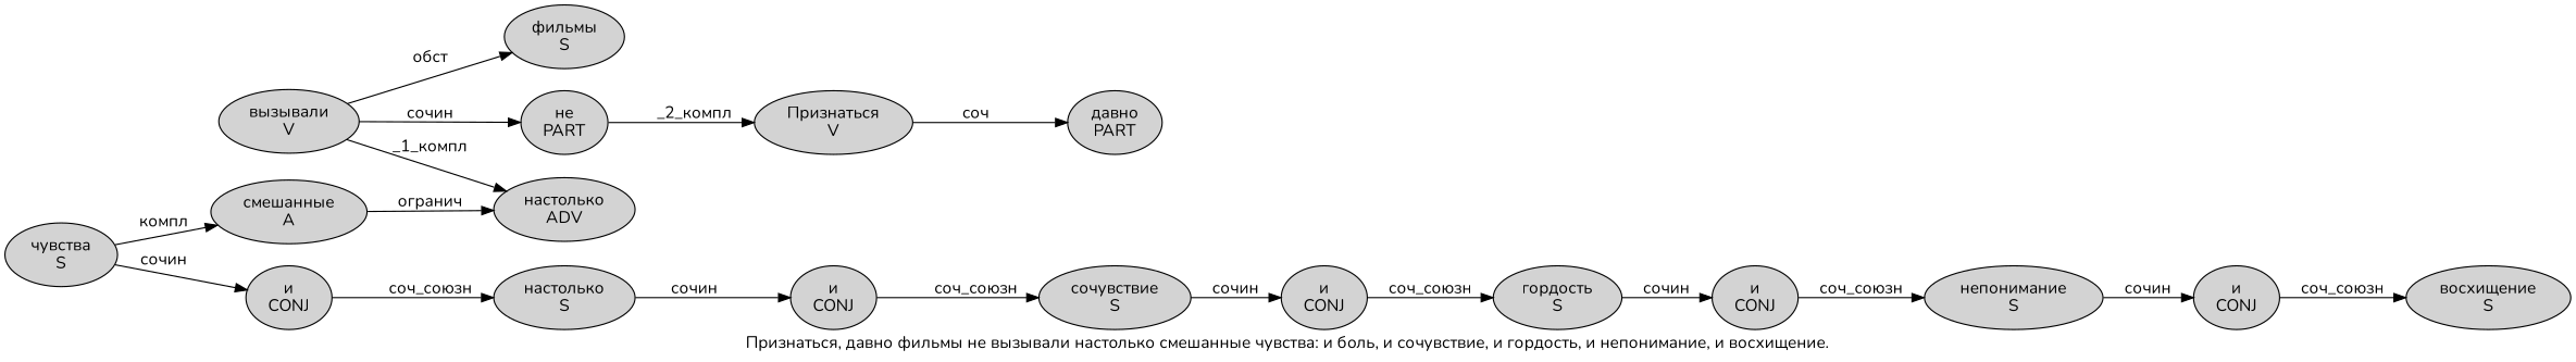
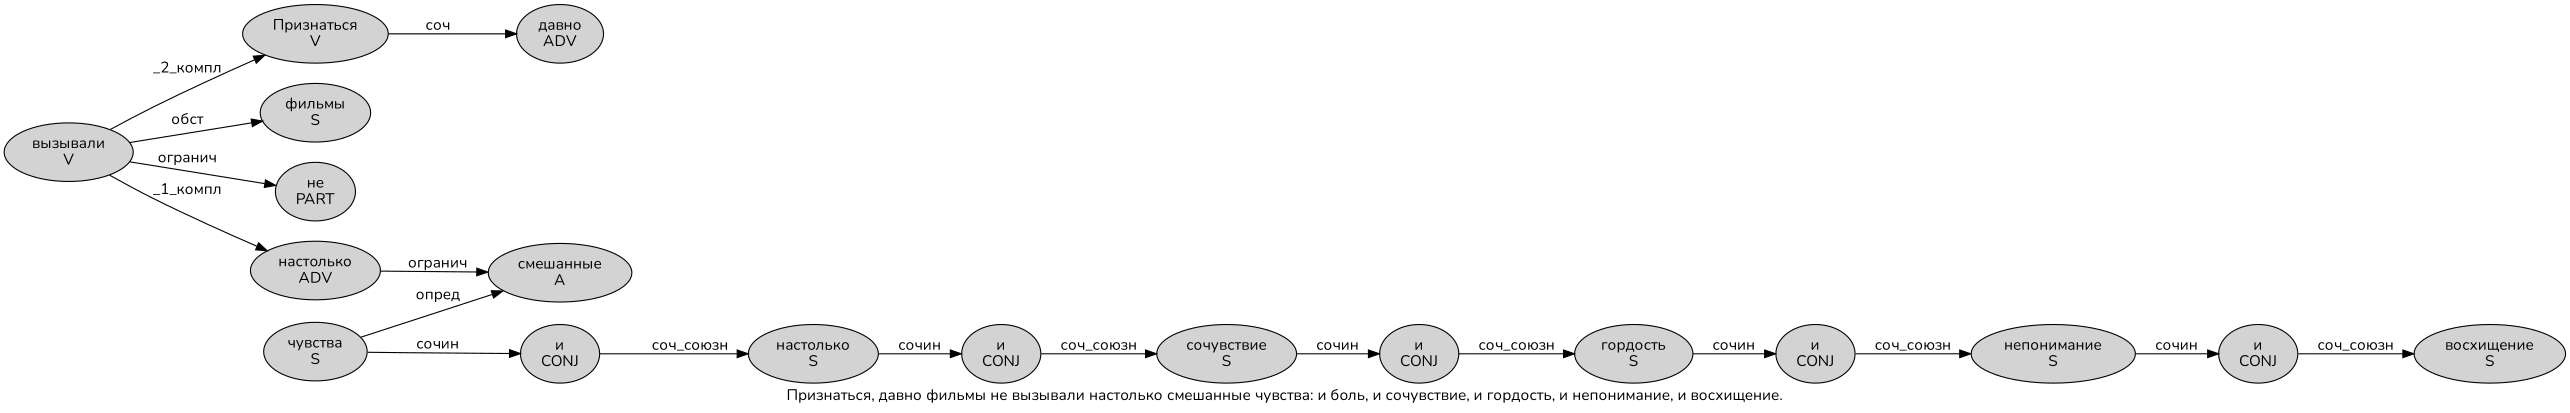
  digraph {
    fontname=Nunito
    label="Признаться, давно фильмы не вызывали настолько смешанные чувства: и боль, и сочувствие, и гордость, и непонимание, и восхищение."
    rankdir=LR
    node [fillcolor=lightgray fontname=Nunito penwidth=1 shape=ellipse style=filled]
    edge [fontname=Nunito]
    n1 [label="Признаться\nV"]
-   n2 [label="давно\nPART"]
+   n2 [label="давно\nADV"]
    n3 [label="фильмы\nS"]
    n4 [label="не\nPART"]
    n5 [label="вызывали\nV"]
    n6 [label="настолько\nADV"]
    n7 [label="чувства\nS"]
    n8 [label="смешанные\nA"]
    n9 [label="и\nCONJ"]
    n10 [label="настолько\nS"]
    n11 [label="и\nCONJ"]
    n12 [label="сочувствие\nS"]
    n13 [label="и\nCONJ"]
    n14 [label="гордость\nS"]
    n15 [label="и\nCONJ"]
    n16 [label="непонимание\nS"]
    n17 [label="и\nCONJ"]
    n18 [label="восхищение\nS"]
    n1 -> n2 [label="соч"]
-   n4 -> n1 [label="_2_компл"]
+   n5 -> n1 [label="_2_компл"]
    n5 -> n3 [label="обст"]
-   n5 -> n4 [label="сочин"]
+   n5 -> n4 [label="огранич"]
    n5 -> n6 [label="_1_компл"]
-   n7 -> n8 [label="компл"]
+   n7 -> n8 [label="опред"]
    n7 -> n9 [label="сочин"]
-   n8 -> n6 [label="огранич"]
+   n6 -> n8 [label="огранич"]
    n9 -> n10 [label="соч_союзн"]
    n10 -> n11 [label="сочин"]
    n11 -> n12 [label="соч_союзн"]
    n12 -> n13 [label="сочин"]
    n13 -> n14 [label="соч_союзн"]
    n14 -> n15 [label="сочин"]
    n15 -> n16 [label="соч_союзн"]
    n16 -> n17 [label="сочин"]
    n17 -> n18 [label="соч_союзн"]
  }
